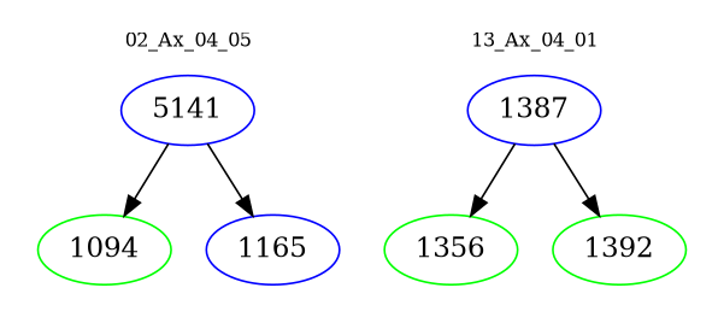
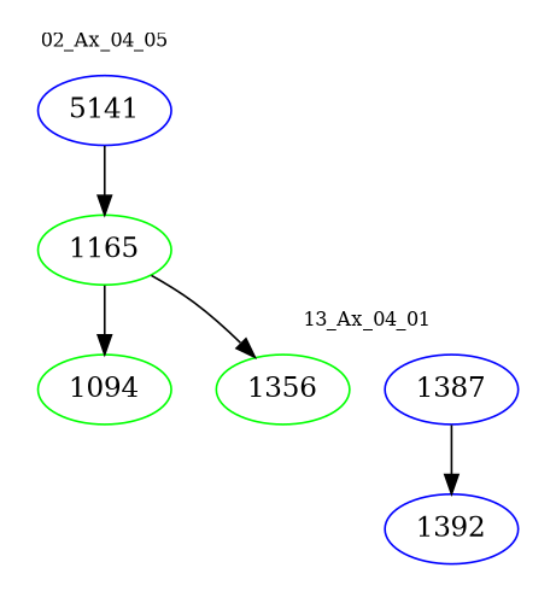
  digraph {
    node [color=blue]
    edge [color=black]
    n1 [label=5141]
    n2 [color=green label=1094]
-   n3 [label=1165]
+   n3 [color=green label=1165]
    n4 [label=1387]
    n5 [color=green label=1356]
-   n6 [color=green label=1392]
+   n6 [label=1392]
    subgraph cluster_1 {
      color=white
      fontsize=10
      label="02_Ax_04_05"
      n1
      n2
      n3
    }
    subgraph cluster_2 {
      color=white
      fontsize=10
      label="13_Ax_04_01"
      n4
      n5
      n6
    }
-   n1 -> n2
+   n3 -> n2
    n1 -> n3
-   n4 -> n5
+   n3 -> n5
    n4 -> n6
  }
